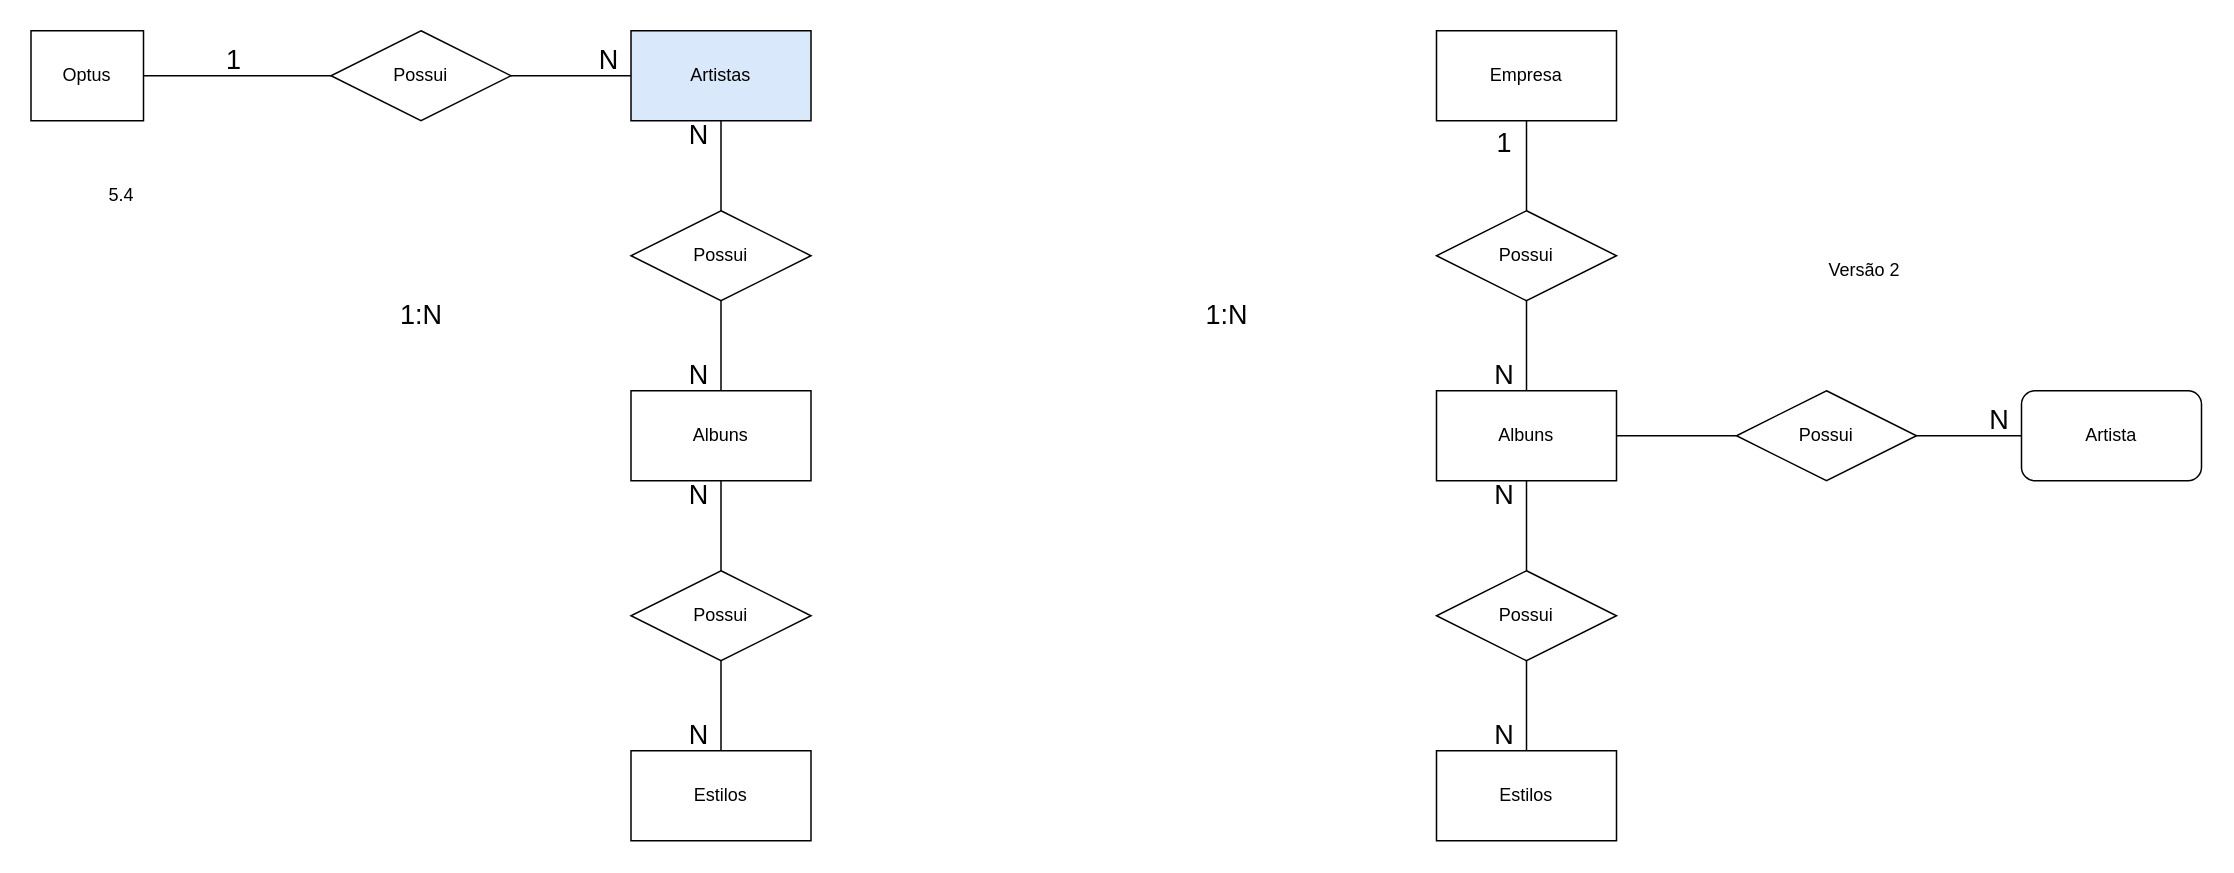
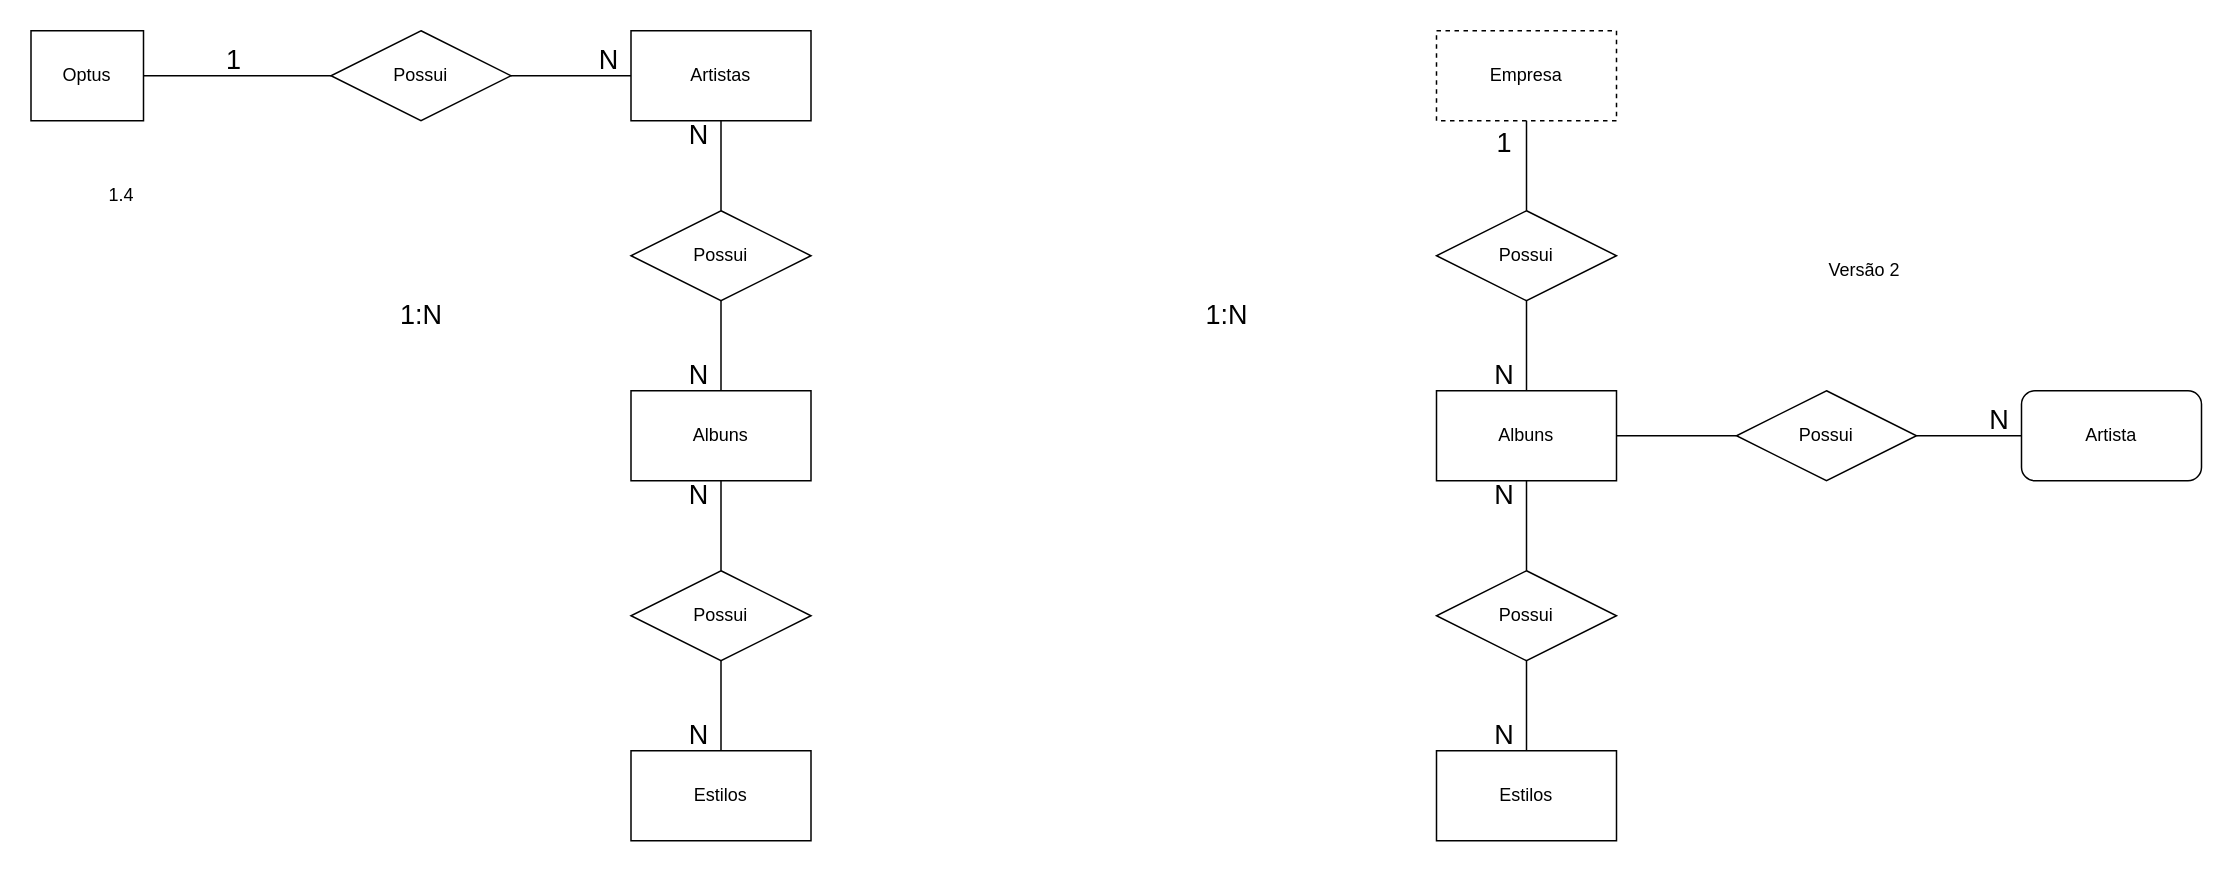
  <mxCell id="0" />
  <mxCell id="1" parent="0" />
- <mxCell id="2" value="5.4" style="text;html=1;align=center;verticalAlign=middle;resizable=0;points=[];autosize=1;strokeColor=none;" parent="1" vertex="1"><mxGeometry x="65" y="120" width="30" height="20" as="geometry" /></mxCell>
+ <mxCell id="2" value="1.4" style="text;html=1;align=center;verticalAlign=middle;resizable=0;points=[];autosize=1;strokeColor=none;" parent="1" vertex="1"><mxGeometry x="65" y="120" width="30" height="20" as="geometry" /></mxCell>
  <mxCell id="3" value="" style="edgeStyle=orthogonalEdgeStyle;rounded=0;orthogonalLoop=1;jettySize=auto;html=1;endArrow=none;endFill=0;" parent="1" source="4" target="6" edge="1"><mxGeometry relative="1" as="geometry" /></mxCell>
  <mxCell id="4" value="Optus" style="rounded=0;whiteSpace=wrap;html=1;" parent="1" vertex="1"><mxGeometry x="20" y="20" width="75" height="60" as="geometry" /></mxCell>
  <mxCell id="5" value="" style="edgeStyle=orthogonalEdgeStyle;rounded=0;orthogonalLoop=1;jettySize=auto;html=1;endArrow=none;endFill=0;" parent="1" source="6" target="7" edge="1"><mxGeometry relative="1" as="geometry" /></mxCell>
  <mxCell id="6" value="Possui" style="shape=rhombus;perimeter=rhombusPerimeter;whiteSpace=wrap;html=1;align=center;" parent="1" vertex="1"><mxGeometry x="220" y="20" width="120" height="60" as="geometry" /></mxCell>
- <mxCell id="7" value="Artistas" style="rounded=0;whiteSpace=wrap;html=1;fillColor=#dae8fc;" parent="1" vertex="1"><mxGeometry x="420" y="20" width="120" height="60" as="geometry" /></mxCell>
+ <mxCell id="7" value="Artistas" style="rounded=0;whiteSpace=wrap;html=1;" parent="1" vertex="1"><mxGeometry x="420" y="20" width="120" height="60" as="geometry" /></mxCell>
  <mxCell id="8" value="" style="edgeStyle=orthogonalEdgeStyle;rounded=0;orthogonalLoop=1;jettySize=auto;html=1;endArrow=none;endFill=0;" parent="1" source="10" target="7" edge="1"><mxGeometry relative="1" as="geometry" /></mxCell>
  <mxCell id="9" value="" style="edgeStyle=orthogonalEdgeStyle;rounded=0;orthogonalLoop=1;jettySize=auto;html=1;endArrow=none;endFill=0;" parent="1" source="10" target="11" edge="1"><mxGeometry relative="1" as="geometry" /></mxCell>
  <mxCell id="10" value="Possui" style="shape=rhombus;perimeter=rhombusPerimeter;whiteSpace=wrap;html=1;align=center;" parent="1" vertex="1"><mxGeometry x="420" y="140" width="120" height="60" as="geometry" /></mxCell>
  <mxCell id="11" value="Albuns" style="rounded=0;whiteSpace=wrap;html=1;" parent="1" vertex="1"><mxGeometry x="420" y="260" width="120" height="60" as="geometry" /></mxCell>
  <mxCell id="12" value="" style="edgeStyle=orthogonalEdgeStyle;rounded=0;orthogonalLoop=1;jettySize=auto;html=1;endArrow=none;endFill=0;" parent="1" source="13" target="15" edge="1"><mxGeometry relative="1" as="geometry" /></mxCell>
  <mxCell id="13" value="Estilos" style="rounded=0;whiteSpace=wrap;html=1;" parent="1" vertex="1"><mxGeometry x="420" y="500" width="120" height="60" as="geometry" /></mxCell>
  <mxCell id="14" value="" style="edgeStyle=orthogonalEdgeStyle;rounded=0;orthogonalLoop=1;jettySize=auto;html=1;endArrow=none;endFill=0;" parent="1" source="15" target="11" edge="1"><mxGeometry relative="1" as="geometry" /></mxCell>
  <mxCell id="15" value="Possui" style="shape=rhombus;perimeter=rhombusPerimeter;whiteSpace=wrap;html=1;align=center;" parent="1" vertex="1"><mxGeometry x="420" y="380" width="120" height="60" as="geometry" /></mxCell>
  <mxCell id="16" value="&lt;font style=&quot;font-size: 18px&quot;&gt;1&lt;/font&gt;" style="text;html=1;align=center;verticalAlign=middle;resizable=0;points=[];autosize=1;strokeColor=none;" parent="1" vertex="1"><mxGeometry x="140" y="30" width="30" height="20" as="geometry" /></mxCell>
  <mxCell id="17" value="&lt;font style=&quot;font-size: 18px&quot;&gt;N&lt;/font&gt;" style="text;html=1;align=center;verticalAlign=middle;resizable=0;points=[];autosize=1;strokeColor=none;" parent="1" vertex="1"><mxGeometry x="390" y="30" width="30" height="20" as="geometry" /></mxCell>
  <mxCell id="18" value="&lt;font style=&quot;font-size: 18px&quot;&gt;N&lt;/font&gt;" style="text;html=1;align=center;verticalAlign=middle;resizable=0;points=[];autosize=1;strokeColor=none;" parent="1" vertex="1"><mxGeometry x="450" y="80" width="30" height="20" as="geometry" /></mxCell>
  <mxCell id="19" value="&lt;font style=&quot;font-size: 18px&quot;&gt;N&lt;/font&gt;" style="text;html=1;align=center;verticalAlign=middle;resizable=0;points=[];autosize=1;strokeColor=none;" parent="1" vertex="1"><mxGeometry x="450" y="240" width="30" height="20" as="geometry" /></mxCell>
  <mxCell id="20" value="&lt;font style=&quot;font-size: 18px&quot;&gt;N&lt;/font&gt;" style="text;html=1;align=center;verticalAlign=middle;resizable=0;points=[];autosize=1;strokeColor=none;" parent="1" vertex="1"><mxGeometry x="450" y="480" width="30" height="20" as="geometry" /></mxCell>
  <mxCell id="21" value="&lt;font style=&quot;font-size: 18px&quot;&gt;1:N&lt;/font&gt;" style="text;html=1;align=center;verticalAlign=middle;resizable=0;points=[];autosize=1;strokeColor=none;" parent="1" vertex="1"><mxGeometry x="260" y="200" width="40" height="20" as="geometry" /></mxCell>
  <mxCell id="22" value="&lt;font style=&quot;font-size: 18px&quot;&gt;N&lt;/font&gt;" style="text;html=1;align=center;verticalAlign=middle;resizable=0;points=[];autosize=1;strokeColor=none;" parent="1" vertex="1"><mxGeometry x="450" y="320" width="30" height="20" as="geometry" /></mxCell>
- <mxCell id="23" value="Empresa" style="rounded=0;whiteSpace=wrap;html=1;" parent="1" vertex="1"><mxGeometry x="957" y="20" width="120" height="60" as="geometry" /></mxCell>
+ <mxCell id="23" value="Empresa" style="rounded=0;whiteSpace=wrap;html=1;dashed=1;" parent="1" vertex="1"><mxGeometry x="957" y="20" width="120" height="60" as="geometry" /></mxCell>
  <mxCell id="24" value="" style="edgeStyle=orthogonalEdgeStyle;rounded=0;orthogonalLoop=1;jettySize=auto;html=1;endArrow=none;endFill=0;" parent="1" source="26" target="23" edge="1"><mxGeometry relative="1" as="geometry" /></mxCell>
  <mxCell id="25" value="" style="edgeStyle=orthogonalEdgeStyle;rounded=0;orthogonalLoop=1;jettySize=auto;html=1;endArrow=none;endFill=0;" parent="1" source="26" target="28" edge="1"><mxGeometry relative="1" as="geometry" /></mxCell>
  <mxCell id="26" value="Possui" style="shape=rhombus;perimeter=rhombusPerimeter;whiteSpace=wrap;html=1;align=center;" parent="1" vertex="1"><mxGeometry x="957" y="140" width="120" height="60" as="geometry" /></mxCell>
  <mxCell id="27" value="" style="edgeStyle=orthogonalEdgeStyle;rounded=0;orthogonalLoop=1;jettySize=auto;html=1;endArrow=none;endFill=0;" parent="1" source="28" target="40" edge="1"><mxGeometry relative="1" as="geometry" /></mxCell>
  <mxCell id="28" value="Albuns" style="rounded=0;whiteSpace=wrap;html=1;" parent="1" vertex="1"><mxGeometry x="957" y="260" width="120" height="60" as="geometry" /></mxCell>
  <mxCell id="29" value="" style="edgeStyle=orthogonalEdgeStyle;rounded=0;orthogonalLoop=1;jettySize=auto;html=1;endArrow=none;endFill=0;" parent="1" source="30" target="32" edge="1"><mxGeometry relative="1" as="geometry" /></mxCell>
  <mxCell id="30" value="Estilos" style="rounded=0;whiteSpace=wrap;html=1;" parent="1" vertex="1"><mxGeometry x="957" y="500" width="120" height="60" as="geometry" /></mxCell>
  <mxCell id="31" value="" style="edgeStyle=orthogonalEdgeStyle;rounded=0;orthogonalLoop=1;jettySize=auto;html=1;endArrow=none;endFill=0;" parent="1" source="32" target="28" edge="1"><mxGeometry relative="1" as="geometry" /></mxCell>
  <mxCell id="32" value="Possui" style="shape=rhombus;perimeter=rhombusPerimeter;whiteSpace=wrap;html=1;align=center;" parent="1" vertex="1"><mxGeometry x="957" y="380" width="120" height="60" as="geometry" /></mxCell>
  <mxCell id="33" value="&lt;font style=&quot;font-size: 18px&quot;&gt;1&lt;/font&gt;" style="text;html=1;align=center;verticalAlign=middle;resizable=0;points=[];autosize=1;strokeColor=none;" parent="1" vertex="1"><mxGeometry x="987" y="85" width="30" height="20" as="geometry" /></mxCell>
  <mxCell id="34" value="&lt;font style=&quot;font-size: 18px&quot;&gt;N&lt;/font&gt;" style="text;html=1;align=center;verticalAlign=middle;resizable=0;points=[];autosize=1;strokeColor=none;" parent="1" vertex="1"><mxGeometry x="987" y="240" width="30" height="20" as="geometry" /></mxCell>
  <mxCell id="35" value="&lt;font style=&quot;font-size: 18px&quot;&gt;N&lt;/font&gt;" style="text;html=1;align=center;verticalAlign=middle;resizable=0;points=[];autosize=1;strokeColor=none;" parent="1" vertex="1"><mxGeometry x="987" y="480" width="30" height="20" as="geometry" /></mxCell>
  <mxCell id="36" value="&lt;font style=&quot;font-size: 18px&quot;&gt;1:N&lt;/font&gt;" style="text;html=1;align=center;verticalAlign=middle;resizable=0;points=[];autosize=1;strokeColor=none;" parent="1" vertex="1"><mxGeometry x="797" y="200" width="40" height="20" as="geometry" /></mxCell>
  <mxCell id="37" value="&lt;font style=&quot;font-size: 18px&quot;&gt;N&lt;/font&gt;" style="text;html=1;align=center;verticalAlign=middle;resizable=0;points=[];autosize=1;strokeColor=none;" parent="1" vertex="1"><mxGeometry x="987" y="320" width="30" height="20" as="geometry" /></mxCell>
  <mxCell id="38" value="" style="edgeStyle=orthogonalEdgeStyle;rounded=0;orthogonalLoop=1;jettySize=auto;html=1;endArrow=none;endFill=0;" parent="1" source="39" target="40" edge="1"><mxGeometry relative="1" as="geometry" /></mxCell>
  <mxCell id="39" value="Artista" style="whiteSpace=wrap;html=1;rounded=1;" parent="1" vertex="1"><mxGeometry x="1347" y="260" width="120" height="60" as="geometry" /></mxCell>
  <mxCell id="40" value="Possui" style="shape=rhombus;perimeter=rhombusPerimeter;whiteSpace=wrap;html=1;align=center;" parent="1" vertex="1"><mxGeometry x="1157" y="260" width="120" height="60" as="geometry" /></mxCell>
  <mxCell id="41" value="&lt;font style=&quot;font-size: 18px&quot;&gt;N&lt;/font&gt;" style="text;html=1;align=center;verticalAlign=middle;resizable=0;points=[];autosize=1;strokeColor=none;" parent="1" vertex="1"><mxGeometry x="1317" y="270" width="30" height="20" as="geometry" /></mxCell>
  <mxCell id="42" value="Versão 2" style="text;html=1;align=center;verticalAlign=middle;resizable=0;points=[];autosize=1;strokeColor=none;" parent="1" vertex="1"><mxGeometry x="1212" y="170" width="60" height="20" as="geometry" /></mxCell>
